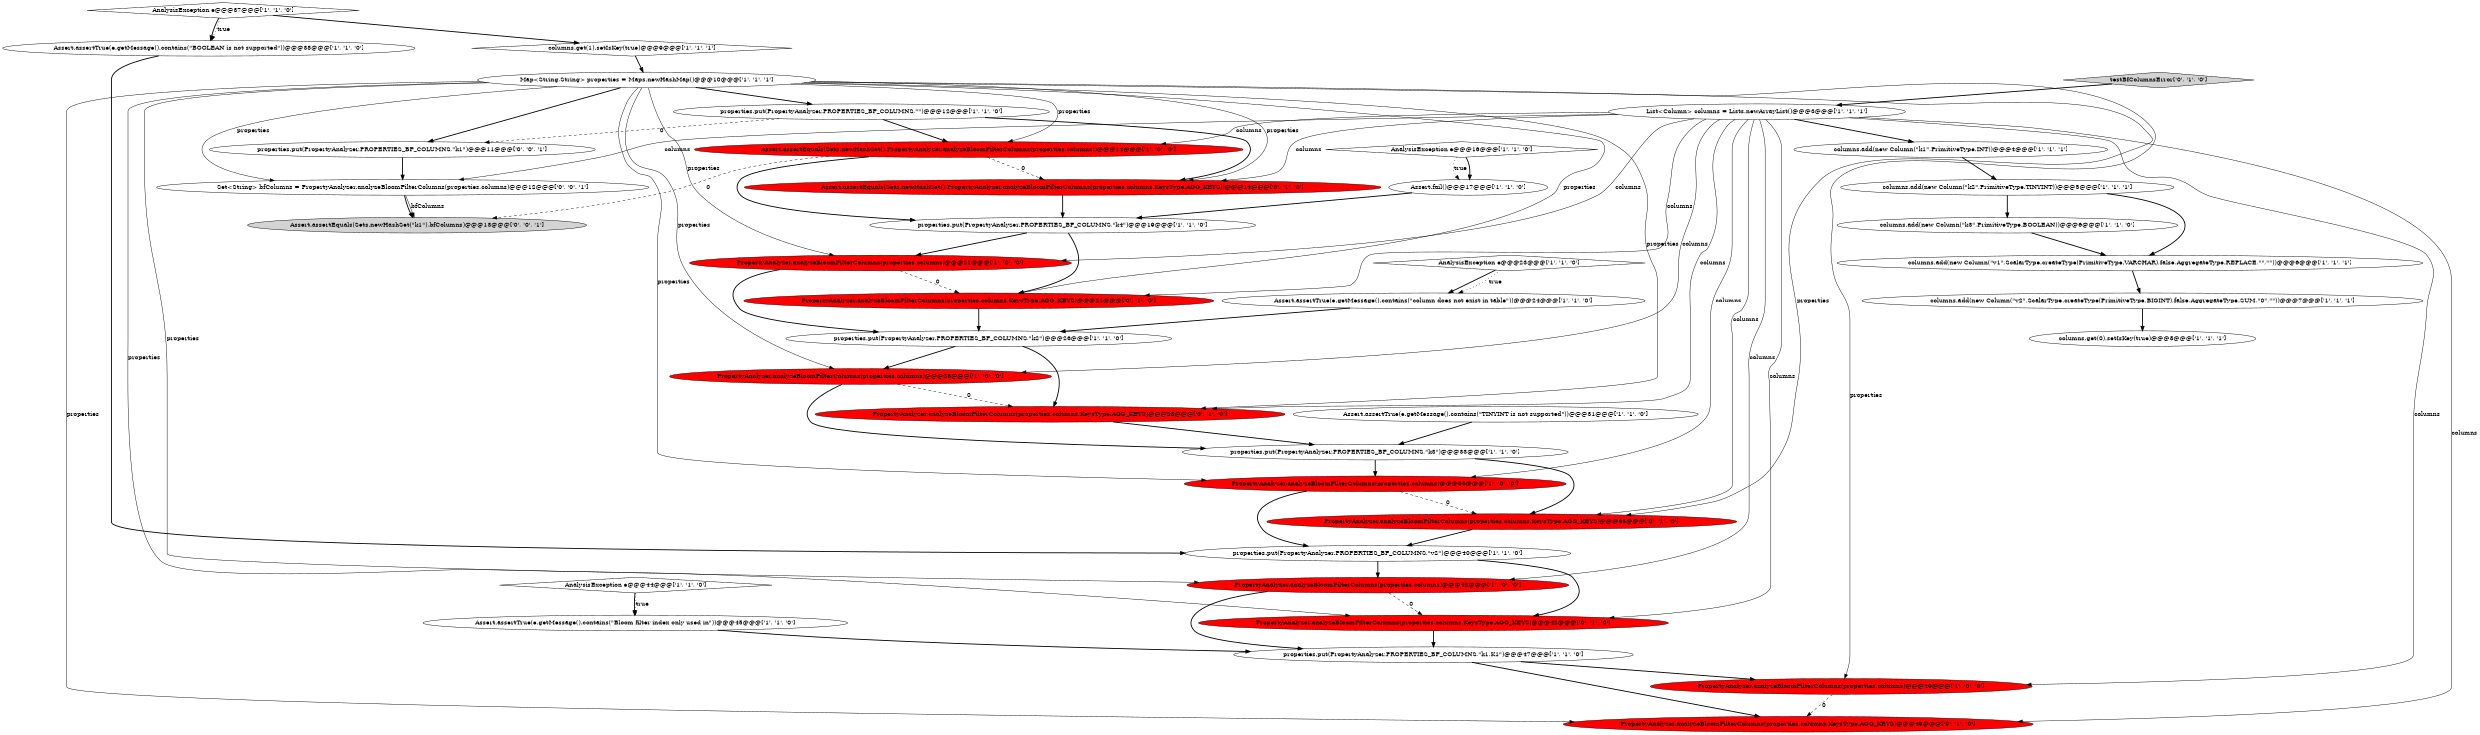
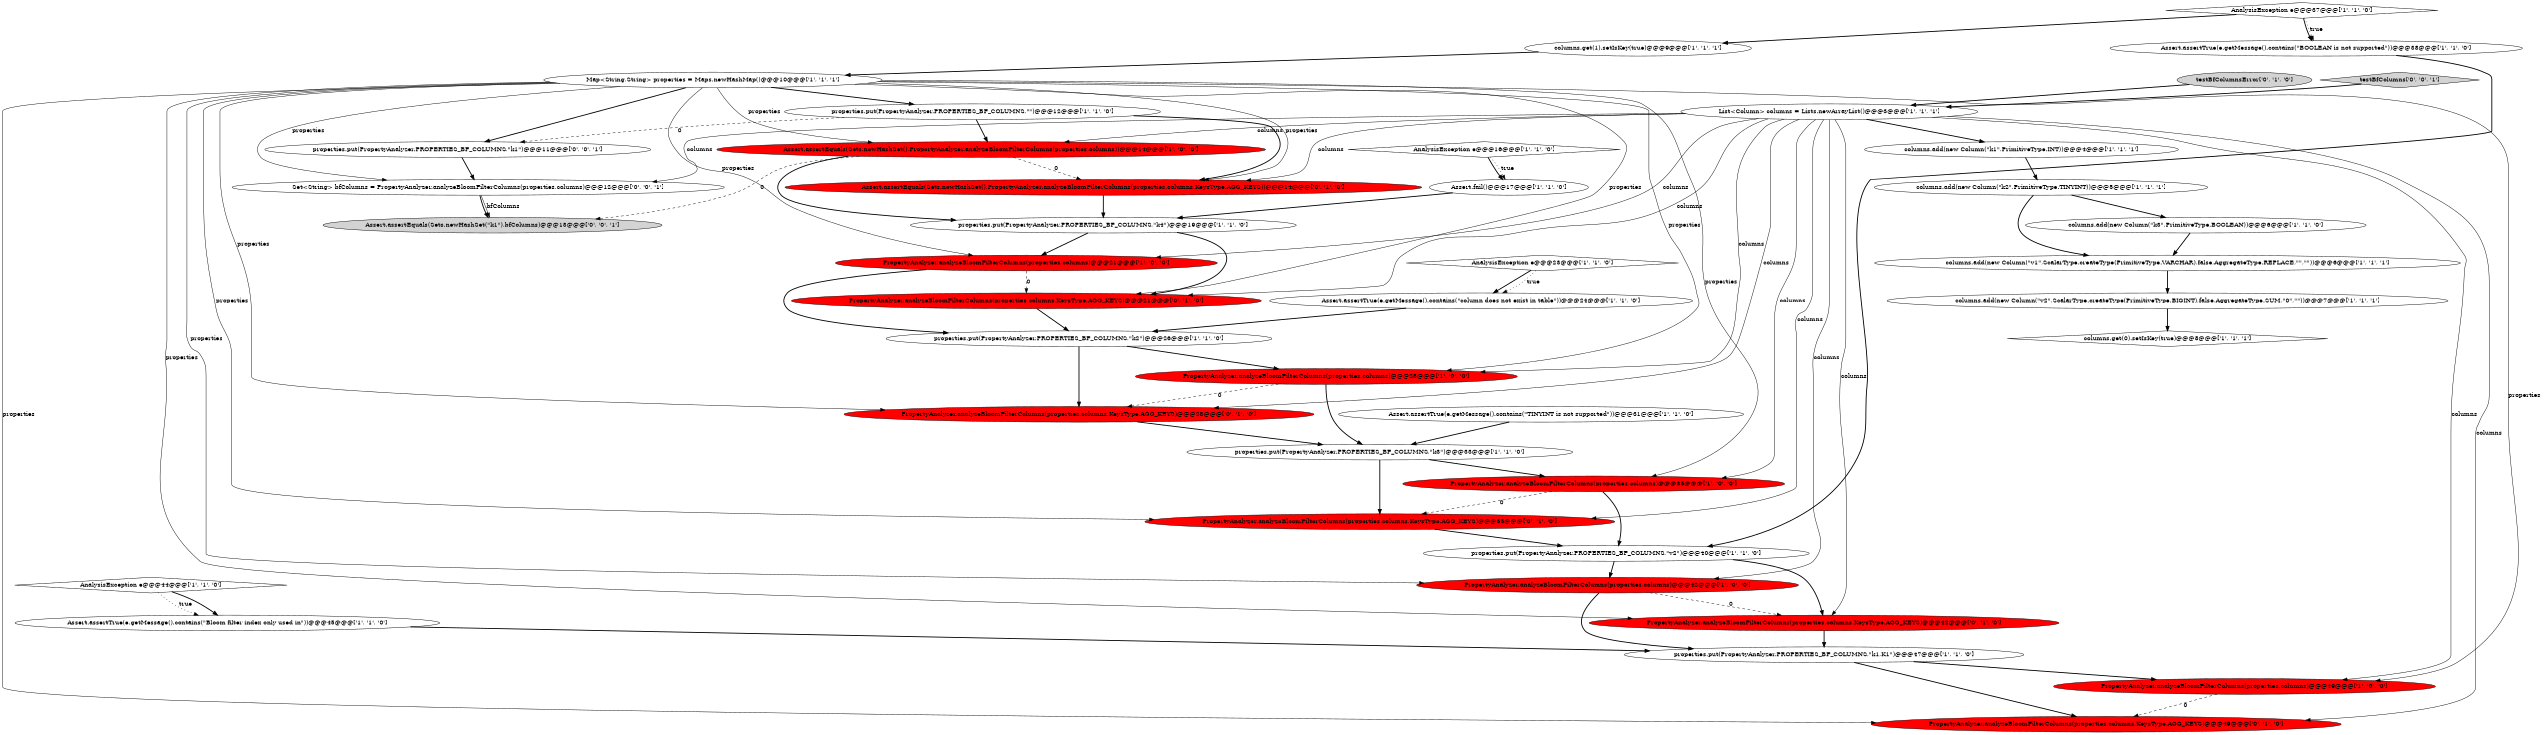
  digraph {
    node [fillcolor=white shape=ellipse style=filled]
    edge [style=bold]
    n1 [fillcolor=red label="PropertyAnalyzer.analyzeBloomFilterColumns(properties,columns,KeysType.AGG_KEYS)@@@35@@@['0', '1', '0']"]
    n2 [label="properties.put(PropertyAnalyzer.PROPERTIES_BF_COLUMNS,\"v2\")@@@40@@@['1', '1', '0']"]
    n3 [fillcolor=red label="PropertyAnalyzer.analyzeBloomFilterColumns(properties,columns)@@@42@@@['1', '0', '0']"]
    n4 [fillcolor=red label="PropertyAnalyzer.analyzeBloomFilterColumns(properties,columns,KeysType.AGG_KEYS)@@@42@@@['0', '1', '0']"]
+   n5 [fillcolor=lightgray label="testBfColumns['0', '0', '1']" shape=diamond]
    n6 [label="List<Column> columns = Lists.newArrayList()@@@3@@@['1', '1', '1']"]
    n7 [fillcolor=red label="PropertyAnalyzer.analyzeBloomFilterColumns(properties,columns)@@@21@@@['1', '0', '0']"]
    n8 [fillcolor=red label="PropertyAnalyzer.analyzeBloomFilterColumns(properties,columns,KeysType.AGG_KEYS)@@@21@@@['0', '1', '0']"]
    n9 [fillcolor=red label="PropertyAnalyzer.analyzeBloomFilterColumns(properties,columns,KeysType.AGG_KEYS)@@@49@@@['0', '1', '0']"]
    n10 [fillcolor=red label="PropertyAnalyzer.analyzeBloomFilterColumns(properties,columns)@@@49@@@['1', '0', '0']"]
    n11 [fillcolor=red label="PropertyAnalyzer.analyzeBloomFilterColumns(properties,columns)@@@28@@@['1', '0', '0']"]
    n12 [fillcolor=red label="PropertyAnalyzer.analyzeBloomFilterColumns(properties,columns,KeysType.AGG_KEYS)@@@28@@@['0', '1', '0']"]
    n13 [fillcolor=red label="PropertyAnalyzer.analyzeBloomFilterColumns(properties,columns)@@@35@@@['1', '0', '0']"]
    n14 [label="Set<String> bfColumns = PropertyAnalyzer.analyzeBloomFilterColumns(properties,columns)@@@12@@@['0', '0', '1']"]
    n15 [fillcolor=red label="Assert.assertEquals(Sets.newHashSet(),PropertyAnalyzer.analyzeBloomFilterColumns(properties,columns))@@@14@@@['1', '0', '0']"]
    n16 [fillcolor=red label="Assert.assertEquals(Sets.newHashSet(),PropertyAnalyzer.analyzeBloomFilterColumns(properties,columns,KeysType.AGG_KEYS))@@@14@@@['0', '1', '0']"]
    n17 [label="columns.add(new Column(\"k1\",PrimitiveType.INT))@@@4@@@['1', '1', '1']"]
    n18 [label="Assert.assertTrue(e.getMessage().contains(\"column does not exist in table\"))@@@24@@@['1', '1', '0']"]
    n19 [label="properties.put(PropertyAnalyzer.PROPERTIES_BF_COLUMNS,\"k2\")@@@26@@@['1', '1', '0']"]
    n20 [fillcolor=lightgray label="Assert.assertEquals(Sets.newHashSet(\"k1\"),bfColumns)@@@13@@@['0', '0', '1']"]
    n21 [label="properties.put(PropertyAnalyzer.PROPERTIES_BF_COLUMNS,\"k1,K1\")@@@47@@@['1', '1', '0']"]
    n22 [label="columns.add(new Column(\"k3\",PrimitiveType.BOOLEAN))@@@6@@@['1', '1', '0']"]
    n23 [label="columns.add(new Column(\"v1\",ScalarType.createType(PrimitiveType.VARCHAR),false,AggregateType.REPLACE,\"\",\"\"))@@@6@@@['1', '1', '1']"]
    n24 [label="columns.add(new Column(\"v2\",ScalarType.createType(PrimitiveType.BIGINT),false,AggregateType.SUM,\"0\",\"\"))@@@7@@@['1', '1', '1']"]
    n25 [label="Assert.fail()@@@17@@@['1', '1', '0']"]
    n26 [label="properties.put(PropertyAnalyzer.PROPERTIES_BF_COLUMNS,\"k4\")@@@19@@@['1', '1', '0']"]
    n27 [label="properties.put(PropertyAnalyzer.PROPERTIES_BF_COLUMNS,\"k3\")@@@33@@@['1', '1', '0']"]
    n28 [label="AnalysisException e@@@16@@@['1', '1', '0']" shape=diamond]
    n29 [label="properties.put(PropertyAnalyzer.PROPERTIES_BF_COLUMNS,\"k1\")@@@11@@@['0', '0', '1']"]
-   n30 [fillcolor=lightgray label="testBfColumnsError['0', '1', '0']" shape=diamond]
+   n30 [fillcolor=lightgray label="testBfColumnsError['0', '1', '0']"]
    n31 [label="Assert.assertTrue(e.getMessage().contains(\"Bloom filter index only used in\"))@@@45@@@['1', '1', '0']"]
-   n32 [label="columns.get(1).setIsKey(true)@@@9@@@['1', '1', '1']" shape=diamond]
+   n32 [label="columns.get(1).setIsKey(true)@@@9@@@['1', '1', '1']"]
    n33 [label="Map<String,String> properties = Maps.newHashMap()@@@10@@@['1', '1', '1']"]
    n34 [label="properties.put(PropertyAnalyzer.PROPERTIES_BF_COLUMNS,\"\")@@@12@@@['1', '1', '0']"]
-   n35 [label="columns.get(0).setIsKey(true)@@@8@@@['1', '1', '1']"]
+   n35 [label="columns.get(0).setIsKey(true)@@@8@@@['1', '1', '1']" shape=diamond]
    n36 [label="Assert.assertTrue(e.getMessage().contains(\"TINYINT is not supported\"))@@@31@@@['1', '1', '0']"]
    n37 [label="columns.add(new Column(\"k2\",PrimitiveType.TINYINT))@@@5@@@['1', '1', '1']"]
    n38 [label="AnalysisException e@@@23@@@['1', '1', '0']" shape=diamond]
    n39 [label="AnalysisException e@@@37@@@['1', '1', '0']" shape=diamond]
    n40 [label="Assert.assertTrue(e.getMessage().contains(\"BOOLEAN is not supported\"))@@@38@@@['1', '1', '0']"]
    n41 [label="AnalysisException e@@@44@@@['1', '1', '0']" shape=diamond]
    n1 -> n2
    n2 -> n3
    n2 -> n4
    n3 -> n4 [label=0 style=dashed]
    n3 -> n21
    n4 -> n21
+   n5 -> n6
    n6 -> n1 [label=columns style=solid]
    n6 -> n3 [label=columns style=solid]
    n6 -> n4 [label=columns style=solid]
    n6 -> n7 [label=columns style=solid]
    n6 -> n8 [label=columns style=solid]
    n6 -> n9 [label=columns style=solid]
    n6 -> n10 [label=columns style=solid]
    n6 -> n11 [label=columns style=solid]
    n6 -> n12 [label=columns style=solid]
    n6 -> n13 [label=columns style=solid]
    n6 -> n14 [label=columns style=solid]
    n6 -> n15 [label=columns style=solid]
    n6 -> n16 [label=columns style=solid]
    n6 -> n17
    n7 -> n8 [label=0 style=dashed]
    n7 -> n19
    n8 -> n19
    n10 -> n9 [label=0 style=dashed]
    n11 -> n12 [label=0 style=dashed]
    n11 -> n27
    n12 -> n27
    n13 -> n1 [label=0 style=dashed]
    n13 -> n2
    n14 -> n20
    n14 -> n20 [label=bfColumns style=solid]
    n15 -> n16 [label=0 style=dashed]
    n15 -> n20 [label=0 style=dashed]
    n15 -> n26
    n16 -> n26
    n17 -> n37
    n18 -> n19
    n19 -> n11
    n19 -> n12
    n21 -> n9
    n21 -> n10
    n22 -> n23
    n23 -> n24
    n24 -> n35
    n25 -> n26
    n26 -> n7
    n26 -> n8
    n27 -> n1
    n27 -> n13
    n28 -> n25
    n28 -> n25 [label=true style=dotted]
    n29 -> n14
    n30 -> n6
    n31 -> n21
    n32 -> n33
    n33 -> n1 [label=properties style=solid]
    n33 -> n3 [label=properties style=solid]
    n33 -> n4 [label=properties style=solid]
    n33 -> n7 [label=properties style=solid]
    n33 -> n8 [label=properties style=solid]
    n33 -> n9 [label=properties style=solid]
    n33 -> n10 [label=properties style=solid]
    n33 -> n11 [label=properties style=solid]
    n33 -> n12 [label=properties style=solid]
    n33 -> n13 [label=properties style=solid]
    n33 -> n14 [label=properties style=solid]
    n33 -> n15 [label=properties style=solid]
    n33 -> n16 [label=properties style=solid]
    n33 -> n29
    n33 -> n34
    n34 -> n15
    n34 -> n16
    n34 -> n29 [label=0 style=dashed]
    n36 -> n27
    n37 -> n22
    n37 -> n23
    n38 -> n18
    n38 -> n18 [label=true style=dotted]
    n39 -> n32
    n39 -> n40 [label=true style=dotted]
    n39 -> n40
    n40 -> n2
    n41 -> n31
    n41 -> n31 [label=true style=dotted]
  }
